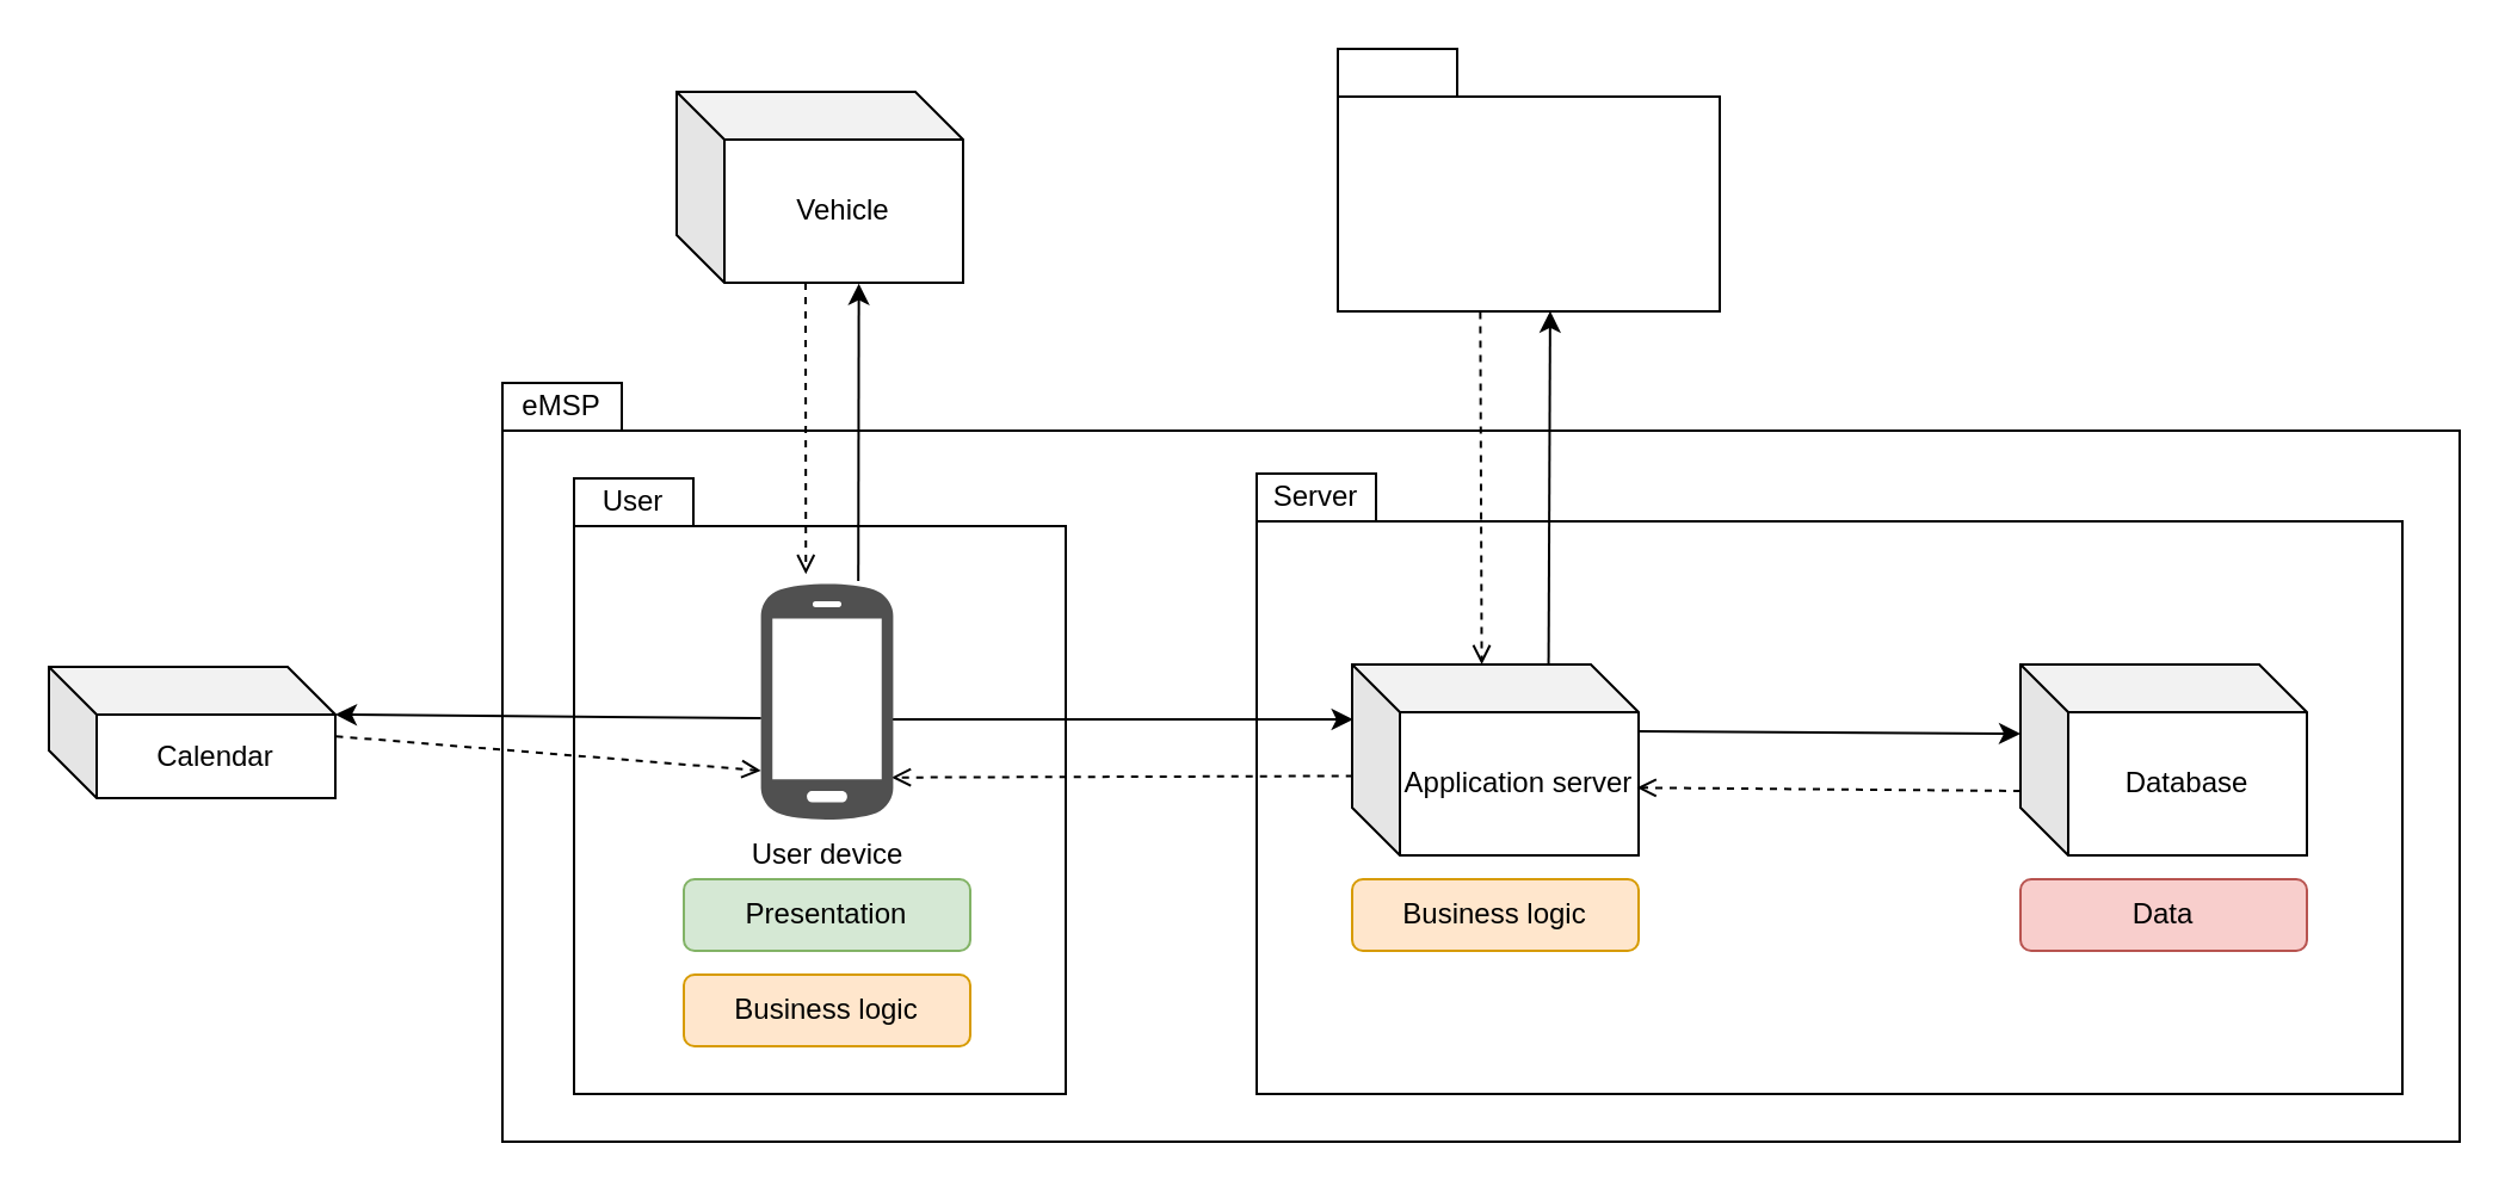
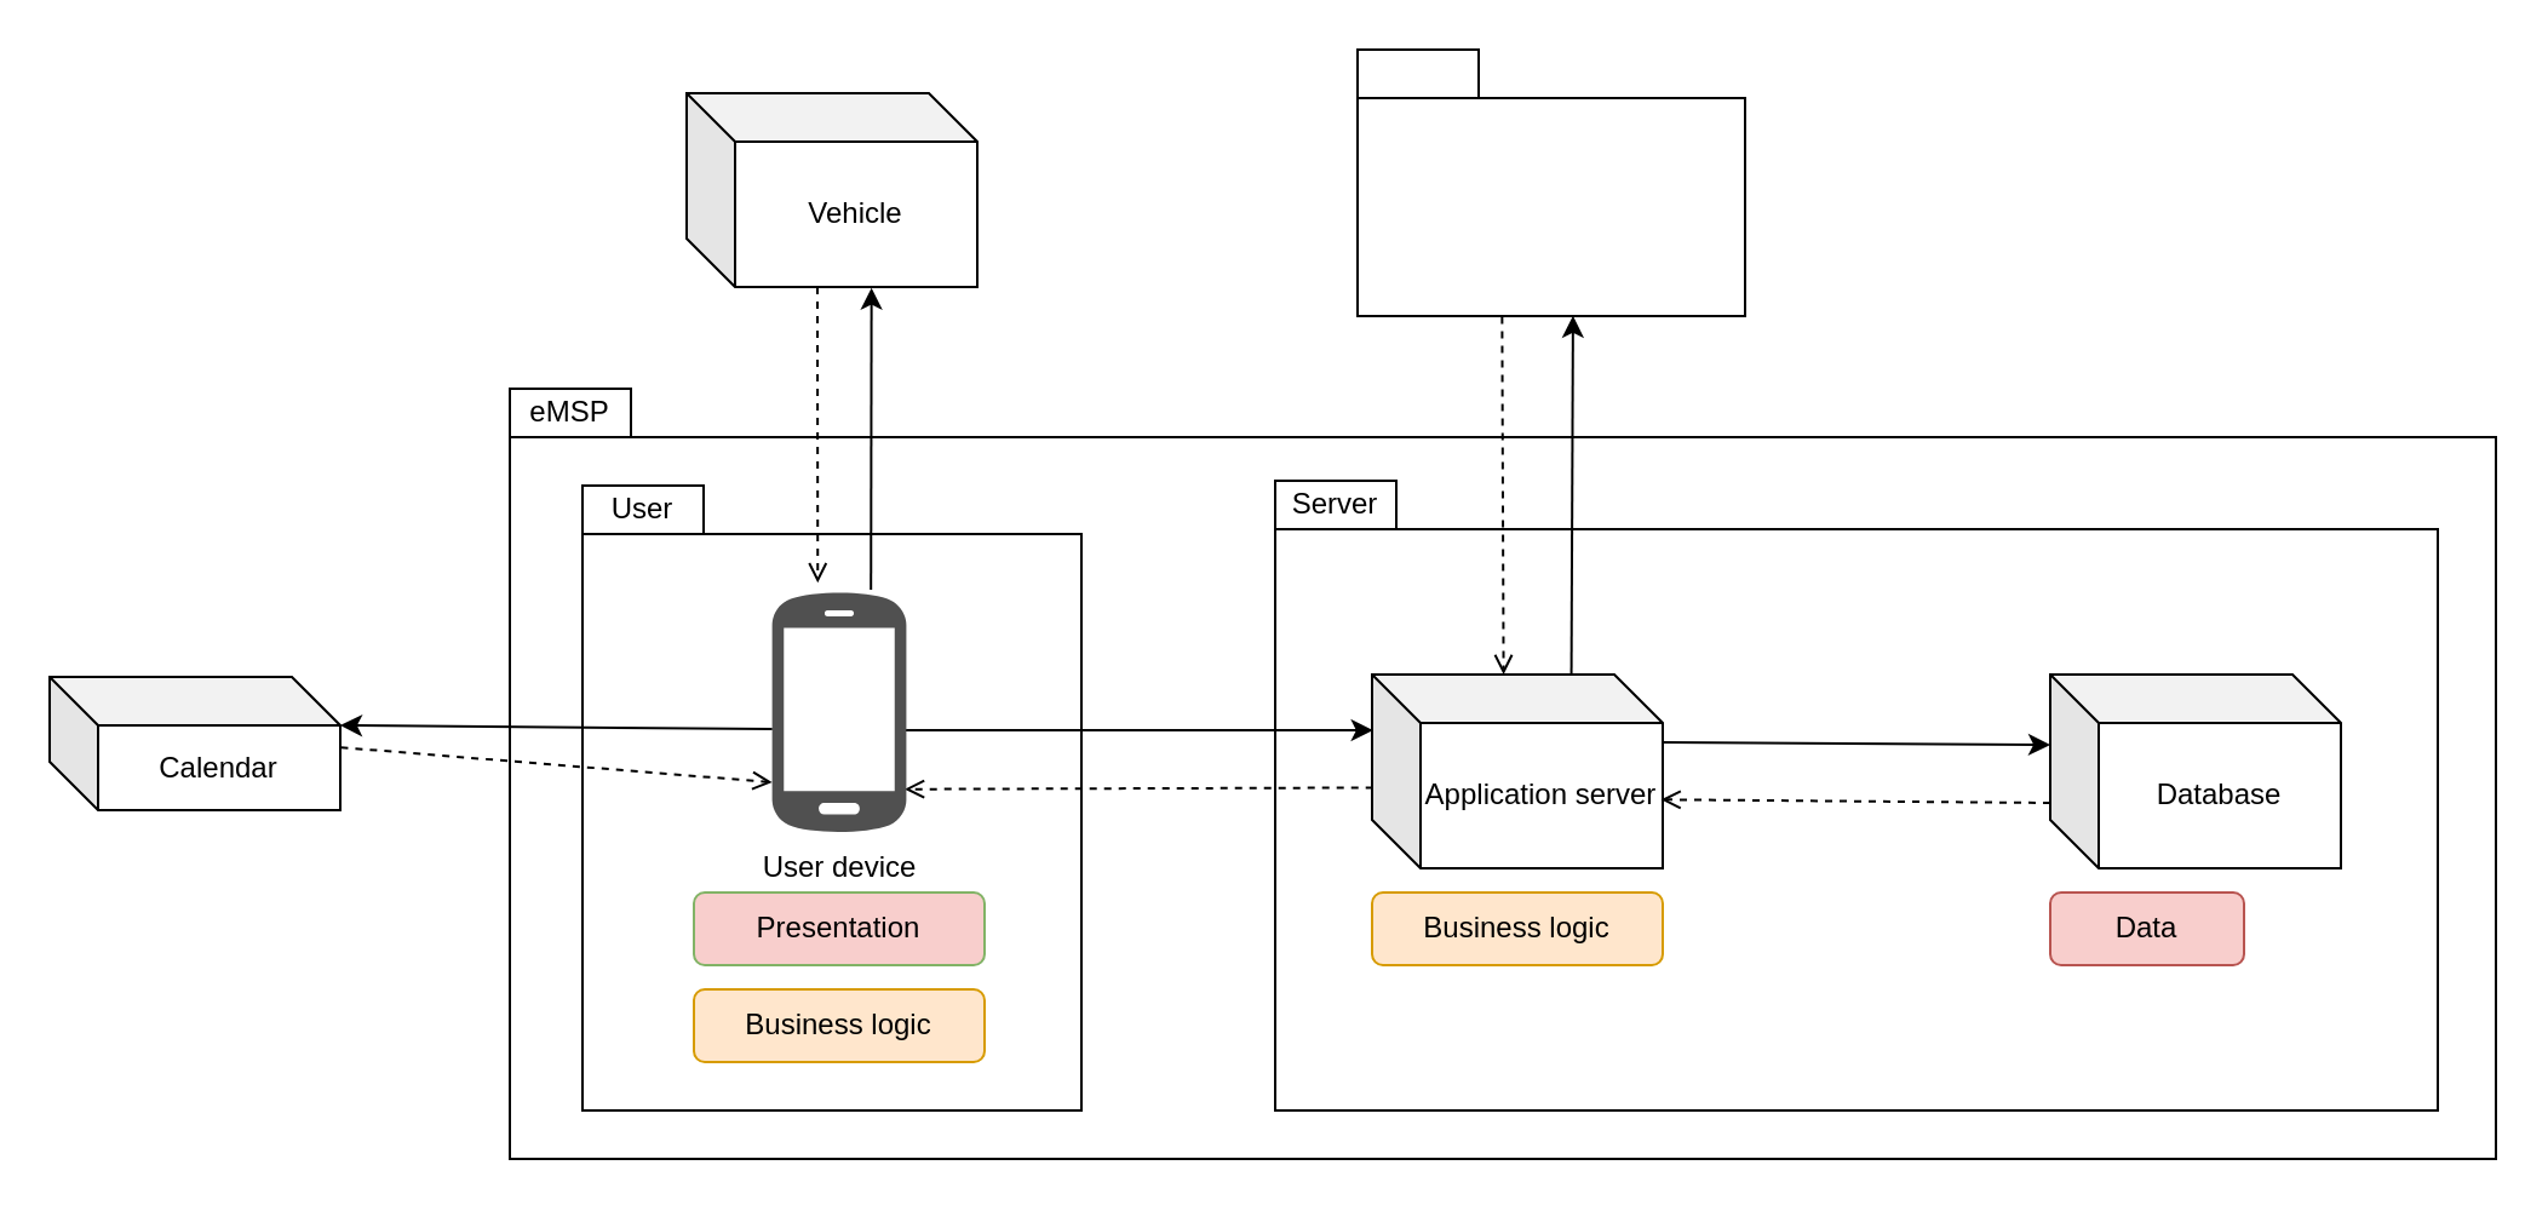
  <mxCell id="0" />
  <mxCell id="1" parent="0" />
  <mxCell id="2" value="" style="shape=folder;fontStyle=1;spacingTop=10;tabWidth=50;tabHeight=20;tabPosition=left;html=1;" parent="1" vertex="1"><mxGeometry x="210" y="160" width="820" height="318" as="geometry" /></mxCell>
  <mxCell id="3" value="" style="shape=folder;fontStyle=1;spacingTop=10;tabWidth=50;tabHeight=20;tabPosition=left;html=1;" parent="1" vertex="1"><mxGeometry x="526" y="198" width="480" height="260" as="geometry" /></mxCell>
  <mxCell id="4" value="" style="shape=folder;fontStyle=1;spacingTop=10;tabWidth=50;tabHeight=20;tabPosition=left;html=1;" parent="1" vertex="1"><mxGeometry x="240" y="200" width="206" height="258" as="geometry" /></mxCell>
  <mxCell id="5" value="Application server" style="shape=cube;whiteSpace=wrap;html=1;boundedLbl=1;backgroundOutline=1;darkOpacity=0.05;darkOpacity2=0.1;" parent="1" vertex="1"><mxGeometry x="566" y="278" width="120" height="80" as="geometry" /></mxCell>
  <mxCell id="6" value="Database" style="shape=cube;whiteSpace=wrap;html=1;boundedLbl=1;backgroundOutline=1;darkOpacity=0.05;darkOpacity2=0.1;" parent="1" vertex="1"><mxGeometry x="846" y="278" width="120" height="80" as="geometry" /></mxCell>
  <mxCell id="7" value="Vehicle" style="shape=cube;whiteSpace=wrap;html=1;boundedLbl=1;backgroundOutline=1;darkOpacity=0.05;darkOpacity2=0.1;" parent="1" vertex="1"><mxGeometry x="283" y="38" width="120" height="80" as="geometry" /></mxCell>
  <mxCell id="8" value="" style="endArrow=classic;html=1;rounded=0;exitX=0;exitY=0;exitDx=120;exitDy=20;exitPerimeter=0;entryX=0.003;entryY=0.288;entryDx=0;entryDy=0;entryPerimeter=0;" parent="1" target="5" edge="1"><mxGeometry width="50" height="50" relative="1" as="geometry"><mxPoint x="373" y="301" as="sourcePoint" /><mxPoint x="533" y="301" as="targetPoint" /><Array as="points" /></mxGeometry></mxCell>
  <mxCell id="9" value="" style="endArrow=classic;html=1;rounded=0;exitX=0;exitY=0;exitDx=120;exitDy=20;exitPerimeter=0;" parent="1" edge="1"><mxGeometry width="50" height="50" relative="1" as="geometry"><mxPoint x="686" y="306" as="sourcePoint" /><mxPoint x="846" y="307" as="targetPoint" /><Array as="points" /></mxGeometry></mxCell>
  <mxCell id="10" value="" style="endArrow=open;html=1;rounded=0;endFill=0;dashed=1;exitX=0.406;exitY=0.998;exitDx=0;exitDy=0;exitPerimeter=0;" parent="1" edge="1"><mxGeometry width="50" height="50" relative="1" as="geometry"><mxPoint x="337" y="118" as="sourcePoint" /><mxPoint x="337.13" y="240.13" as="targetPoint" /><Array as="points" /></mxGeometry></mxCell>
  <mxCell id="11" value="" style="endArrow=open;html=1;rounded=0;endFill=0;dashed=1;exitX=0;exitY=0;exitDx=0;exitDy=60;exitPerimeter=0;entryX=0.994;entryY=0.733;entryDx=0;entryDy=0;entryPerimeter=0;" parent="1" edge="1"><mxGeometry width="50" height="50" relative="1" as="geometry"><mxPoint x="846" y="331" as="sourcePoint" /><mxPoint x="685.28" y="329.64" as="targetPoint" /><Array as="points" /></mxGeometry></mxCell>
  <mxCell id="12" value="" style="endArrow=open;html=1;rounded=0;endFill=0;dashed=1;entryX=1;entryY=0.767;entryDx=0;entryDy=0;entryPerimeter=0;exitX=0.003;exitY=0.584;exitDx=0;exitDy=0;exitPerimeter=0;" parent="1" source="5" edge="1"><mxGeometry width="50" height="50" relative="1" as="geometry"><mxPoint x="533" y="324" as="sourcePoint" /><mxPoint x="373" y="325.36" as="targetPoint" /><Array as="points" /></mxGeometry></mxCell>
  <mxCell id="13" value="" style="endArrow=classic;html=1;rounded=0;entryX=0.636;entryY=1.004;entryDx=0;entryDy=0;entryPerimeter=0;" parent="1" edge="1"><mxGeometry width="50" height="50" relative="1" as="geometry"><mxPoint x="359.096" y="243" as="sourcePoint" /><mxPoint x="359.32" y="118.32" as="targetPoint" /><Array as="points" /></mxGeometry></mxCell>
- <mxCell id="14" value="Data" style="rounded=1;whiteSpace=wrap;html=1;fillColor=#f8cecc;strokeColor=#b85450;" parent="1" vertex="1"><mxGeometry x="846" y="368" width="120" height="30" as="geometry" /></mxCell>
+ <mxCell id="14" value="Data" style="rounded=1;whiteSpace=wrap;html=1;fillColor=#f8cecc;strokeColor=#b85450;" parent="1" vertex="1"><mxGeometry x="846" y="368" width="80" height="30" as="geometry" /></mxCell>
  <mxCell id="15" value="Business logic" style="rounded=1;whiteSpace=wrap;html=1;fillColor=#ffe6cc;strokeColor=#d79b00;" parent="1" vertex="1"><mxGeometry x="566" y="368" width="120" height="30" as="geometry" /></mxCell>
- <mxCell id="16" value="Presentation" style="rounded=1;whiteSpace=wrap;html=1;fillColor=#d5e8d4;strokeColor=#82b366;" parent="1" vertex="1"><mxGeometry x="286" y="368" width="120" height="30" as="geometry" /></mxCell>
+ <mxCell id="16" value="Presentation" style="rounded=1;whiteSpace=wrap;html=1;fillColor=#f8cecc;strokeColor=#82b366;" parent="1" vertex="1"><mxGeometry x="286" y="368" width="120" height="30" as="geometry" /></mxCell>
  <mxCell id="17" value="Business logic" style="rounded=1;whiteSpace=wrap;html=1;fillColor=#ffe6cc;strokeColor=#d79b00;" parent="1" vertex="1"><mxGeometry x="286" y="408" width="120" height="30" as="geometry" /></mxCell>
  <mxCell id="18" value="User" style="text;html=1;strokeColor=none;fillColor=none;align=center;verticalAlign=middle;whiteSpace=wrap;rounded=0;" parent="1" vertex="1"><mxGeometry x="240" y="200" width="50" height="20" as="geometry" /></mxCell>
  <mxCell id="19" value="Server" style="text;html=1;strokeColor=none;fillColor=none;align=center;verticalAlign=middle;whiteSpace=wrap;rounded=0;" parent="1" vertex="1"><mxGeometry x="526" y="198" width="50" height="20" as="geometry" /></mxCell>
  <mxCell id="20" value="eMSP" style="text;html=1;strokeColor=none;fillColor=none;align=center;verticalAlign=middle;whiteSpace=wrap;rounded=0;" parent="1" vertex="1"><mxGeometry x="210" y="160" width="50" height="20" as="geometry" /></mxCell>
  <mxCell id="21" value="" style="shape=folder;fontStyle=1;spacingTop=10;tabWidth=50;tabHeight=20;tabPosition=left;html=1;" parent="1" vertex="1"><mxGeometry x="560" y="20" width="160" height="110" as="geometry" /></mxCell>
  <mxCell id="22" value="" style="endArrow=open;html=1;rounded=0;endFill=0;dashed=1;entryX=0.15;entryY=0;entryDx=0;entryDy=0;entryPerimeter=0;exitX=0.373;exitY=1.002;exitDx=0;exitDy=0;exitPerimeter=0;" parent="1" source="21" edge="1"><mxGeometry width="50" height="50" relative="1" as="geometry"><mxPoint x="620" y="-140" as="sourcePoint" /><mxPoint x="620.29" y="278" as="targetPoint" /><Array as="points" /></mxGeometry></mxCell>
  <mxCell id="23" value="" style="endArrow=classic;html=1;rounded=0;exitX=0;exitY=0;exitDx=100;exitDy=0;exitPerimeter=0;entryX=0.556;entryY=0.999;entryDx=0;entryDy=0;entryPerimeter=0;" parent="1" target="21" edge="1"><mxGeometry width="50" height="50" relative="1" as="geometry"><mxPoint x="648.29" y="278" as="sourcePoint" /><mxPoint x="650" y="-110" as="targetPoint" /><Array as="points" /></mxGeometry></mxCell>
  <mxCell id="24" value="User device" style="sketch=0;pointerEvents=1;shadow=0;dashed=0;html=1;strokeColor=none;fillColor=#505050;labelPosition=center;verticalLabelPosition=bottom;verticalAlign=top;outlineConnect=0;align=center;shape=mxgraph.office.devices.cell_phone_android_proportional;" parent="1" vertex="1"><mxGeometry x="318.31" y="243" width="55.39" height="101" as="geometry" /></mxCell>
  <mxCell id="25" value="Calendar" style="shape=cube;whiteSpace=wrap;html=1;boundedLbl=1;backgroundOutline=1;darkOpacity=0.05;darkOpacity2=0.1;" parent="1" vertex="1"><mxGeometry x="20" y="279" width="120" height="55" as="geometry" /></mxCell>
  <mxCell id="26" value="" style="endArrow=classic;html=1;rounded=0;entryX=0;entryY=0;entryDx=120;entryDy=20;entryPerimeter=0;" parent="1" target="25" edge="1"><mxGeometry width="50" height="50" relative="1" as="geometry"><mxPoint x="318.31" y="300.5" as="sourcePoint" /><mxPoint x="180" y="300.5" as="targetPoint" /><Array as="points" /></mxGeometry></mxCell>
  <mxCell id="27" value="" style="endArrow=open;html=1;rounded=0;endFill=0;dashed=1;exitX=1.002;exitY=0.529;exitDx=0;exitDy=0;exitPerimeter=0;" parent="1" source="25" edge="1"><mxGeometry width="50" height="50" relative="1" as="geometry"><mxPoint x="180" y="322.5" as="sourcePoint" /><mxPoint x="318.31" y="322.5" as="targetPoint" /><Array as="points" /></mxGeometry></mxCell>
